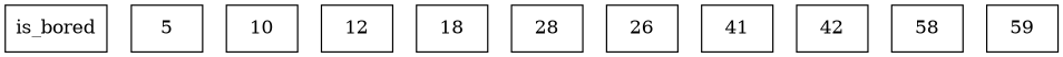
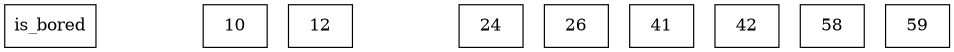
  digraph {
    node [shape=box]
    is_bored
-   5
    10
    12
-   18
-   24 [label=28]
+   24
    26
    41
    42
    58
    59
  }
